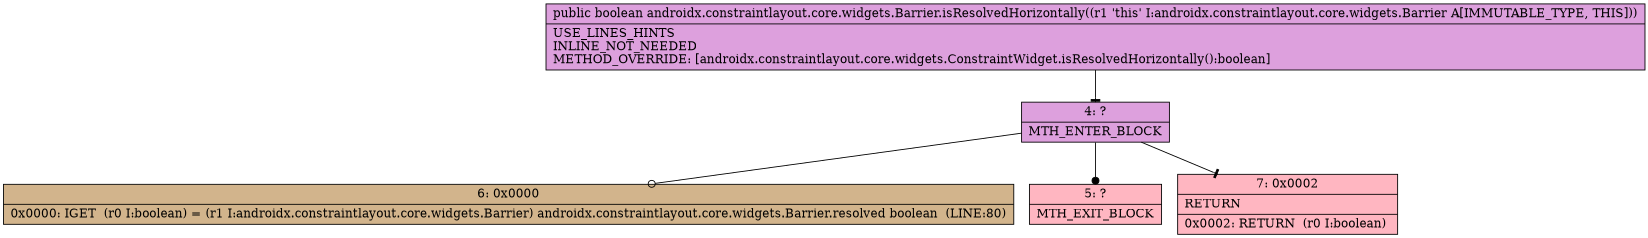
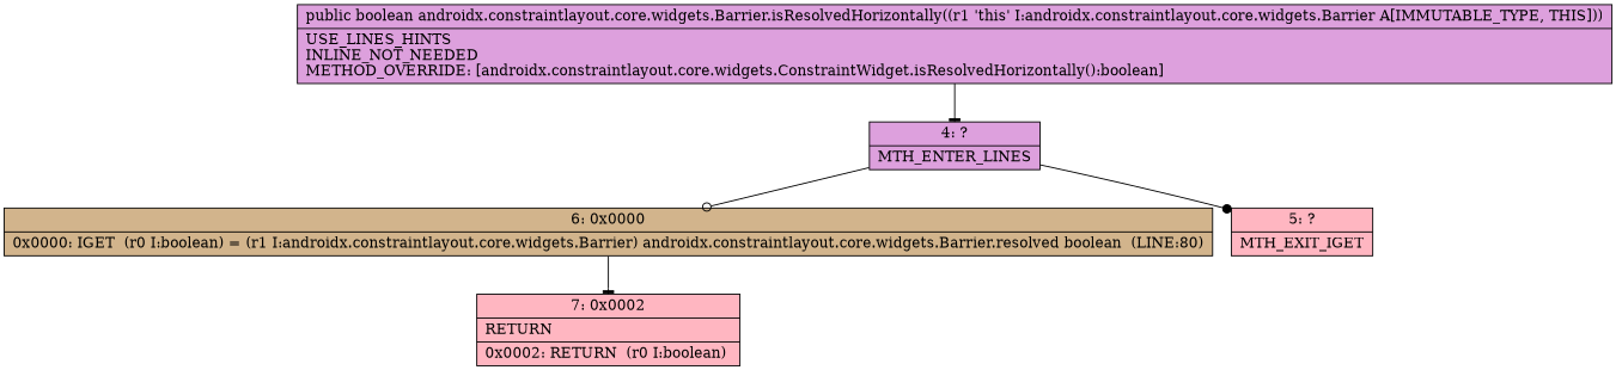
  digraph {
    node [fillcolor=plum shape=record style=filled]
    edge [arrowhead=tee]
-   n1 [label="{4\:\ ?|MTH_ENTER_BLOCK\l}"]
+   n1 [label="{4\:\ ?|MTH_ENTER_LINES\l}"]
    n2 [fillcolor=tan label="{6\:\ 0x0000|0x0000: IGET  (r0 I:boolean) = (r1 I:androidx.constraintlayout.core.widgets.Barrier) androidx.constraintlayout.core.widgets.Barrier.resolved boolean  (LINE:80)\l}"]
-   n3 [fillcolor=lightpink label="{5\:\ ?|MTH_EXIT_BLOCK\l}"]
+   n3 [fillcolor=lightpink label="{5\:\ ?|MTH_EXIT_IGET\l}"]
    n4 [fillcolor=lightpink label="{7\:\ 0x0002|RETURN\l|0x0002: RETURN  (r0 I:boolean) \l}"]
    n5 [label="{public boolean androidx.constraintlayout.core.widgets.Barrier.isResolvedHorizontally((r1 'this' I:androidx.constraintlayout.core.widgets.Barrier A[IMMUTABLE_TYPE, THIS]))  | USE_LINES_HINTS\lINLINE_NOT_NEEDED\lMETHOD_OVERRIDE: [androidx.constraintlayout.core.widgets.ConstraintWidget.isResolvedHorizontally():boolean]\l}"]
    n1 -> n2 [arrowhead=odot]
    n1 -> n3 [arrowhead=dot]
-   n1 -> n4
+   n2 -> n4
    n5 -> n1
  }
